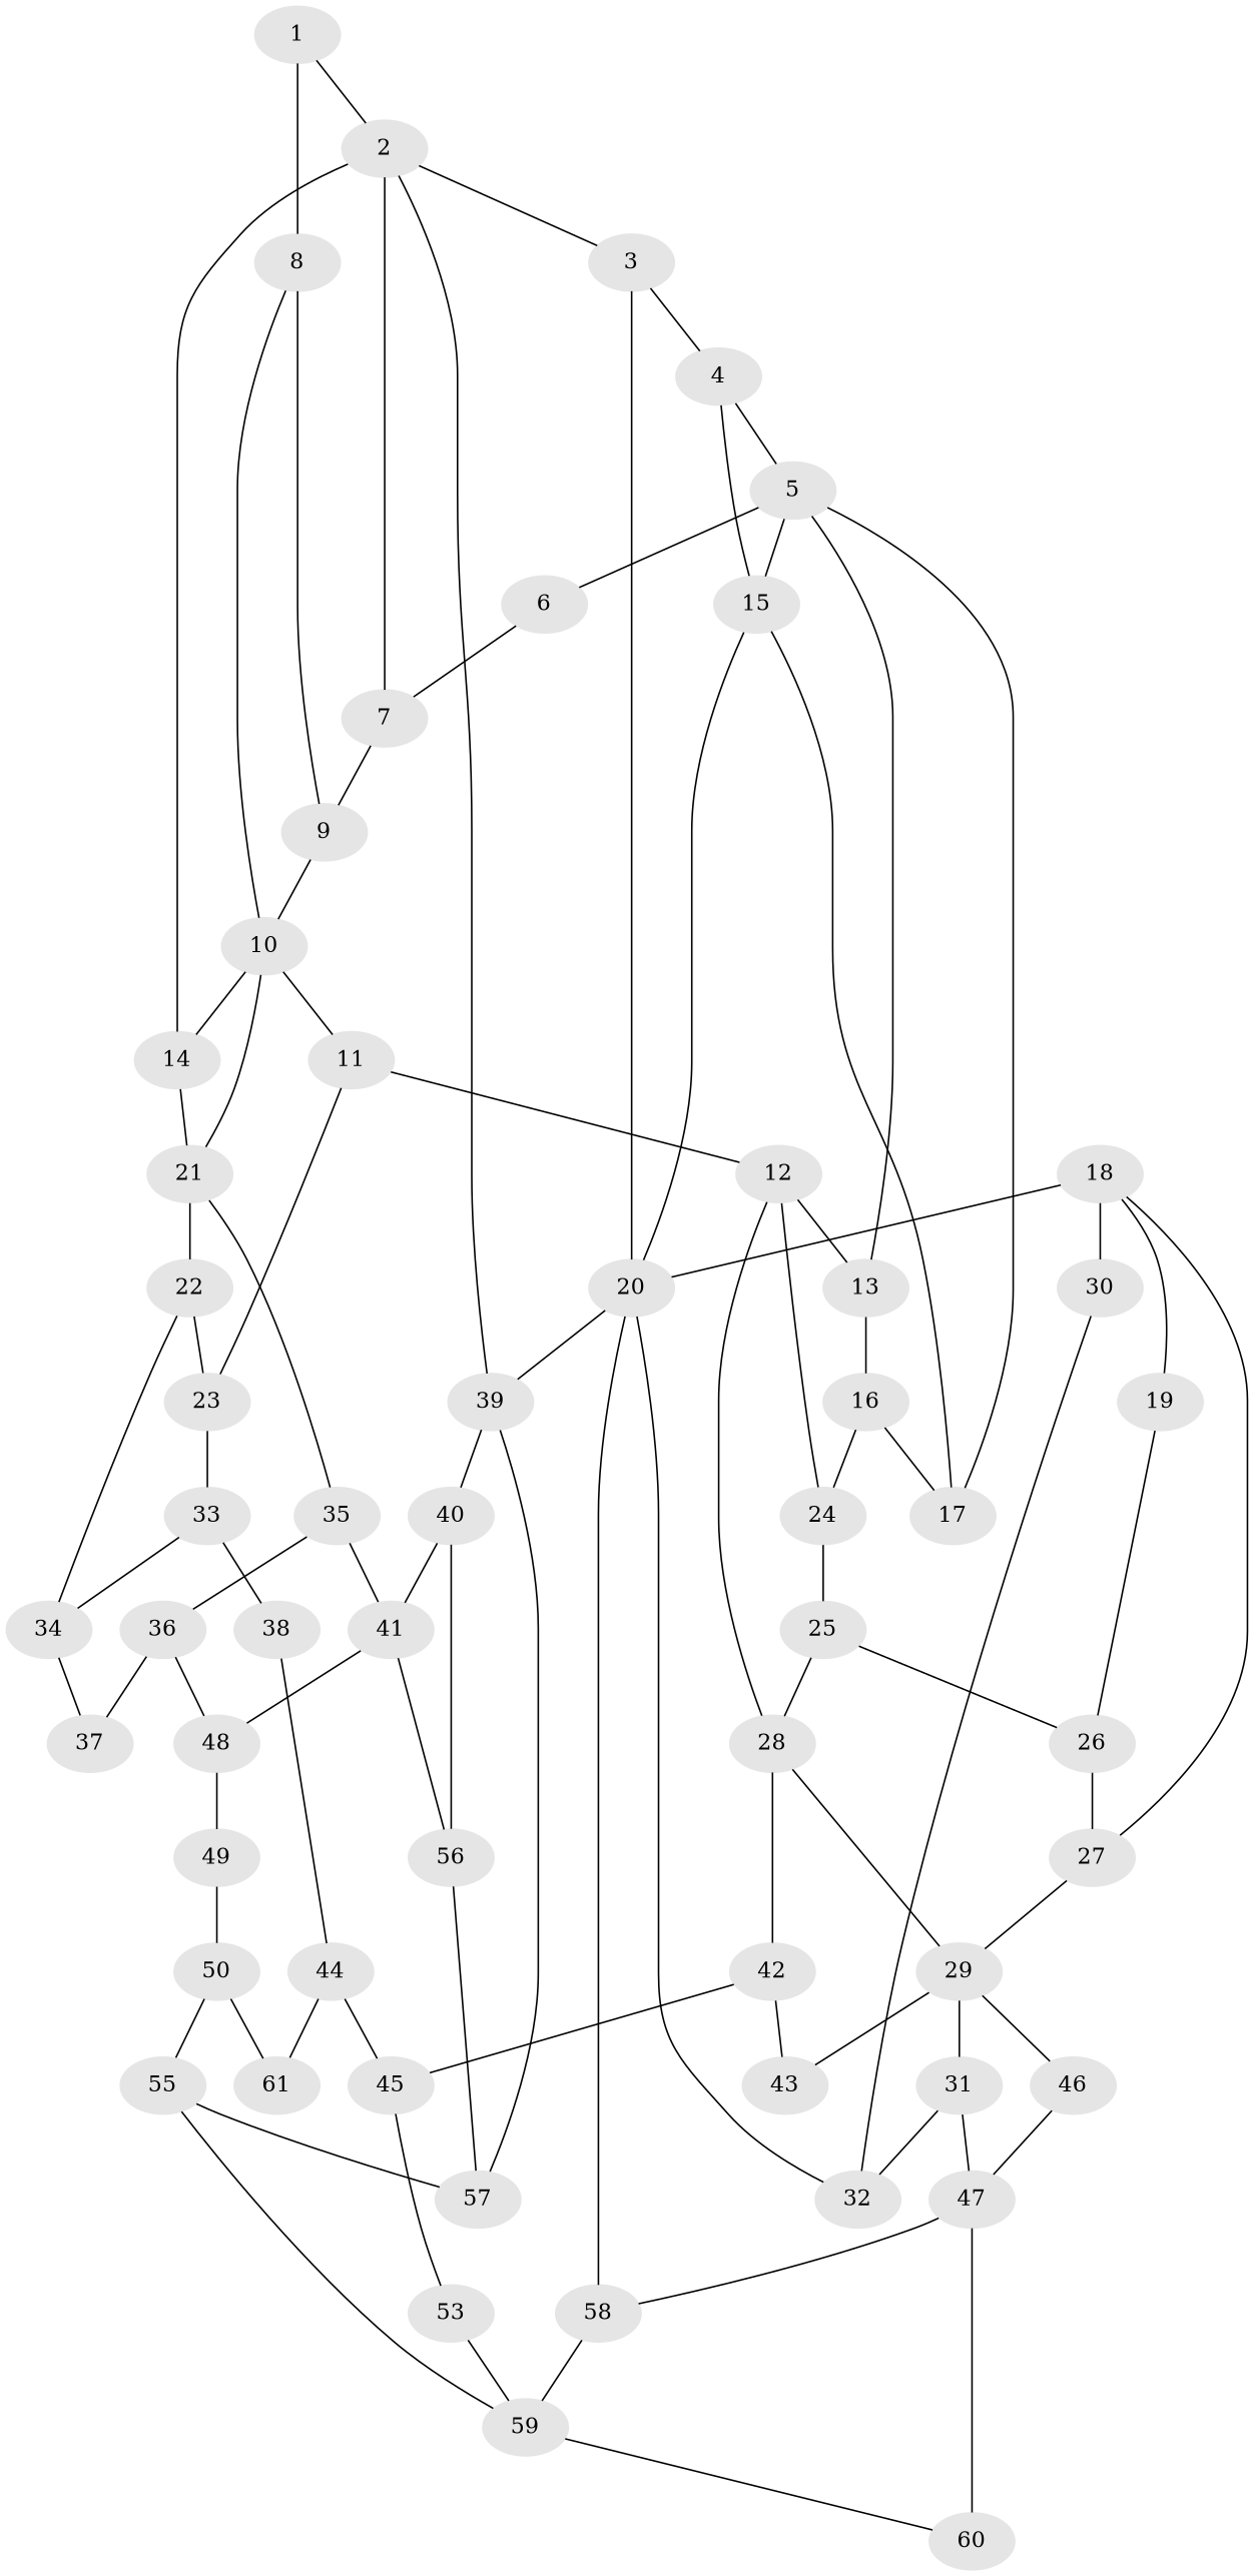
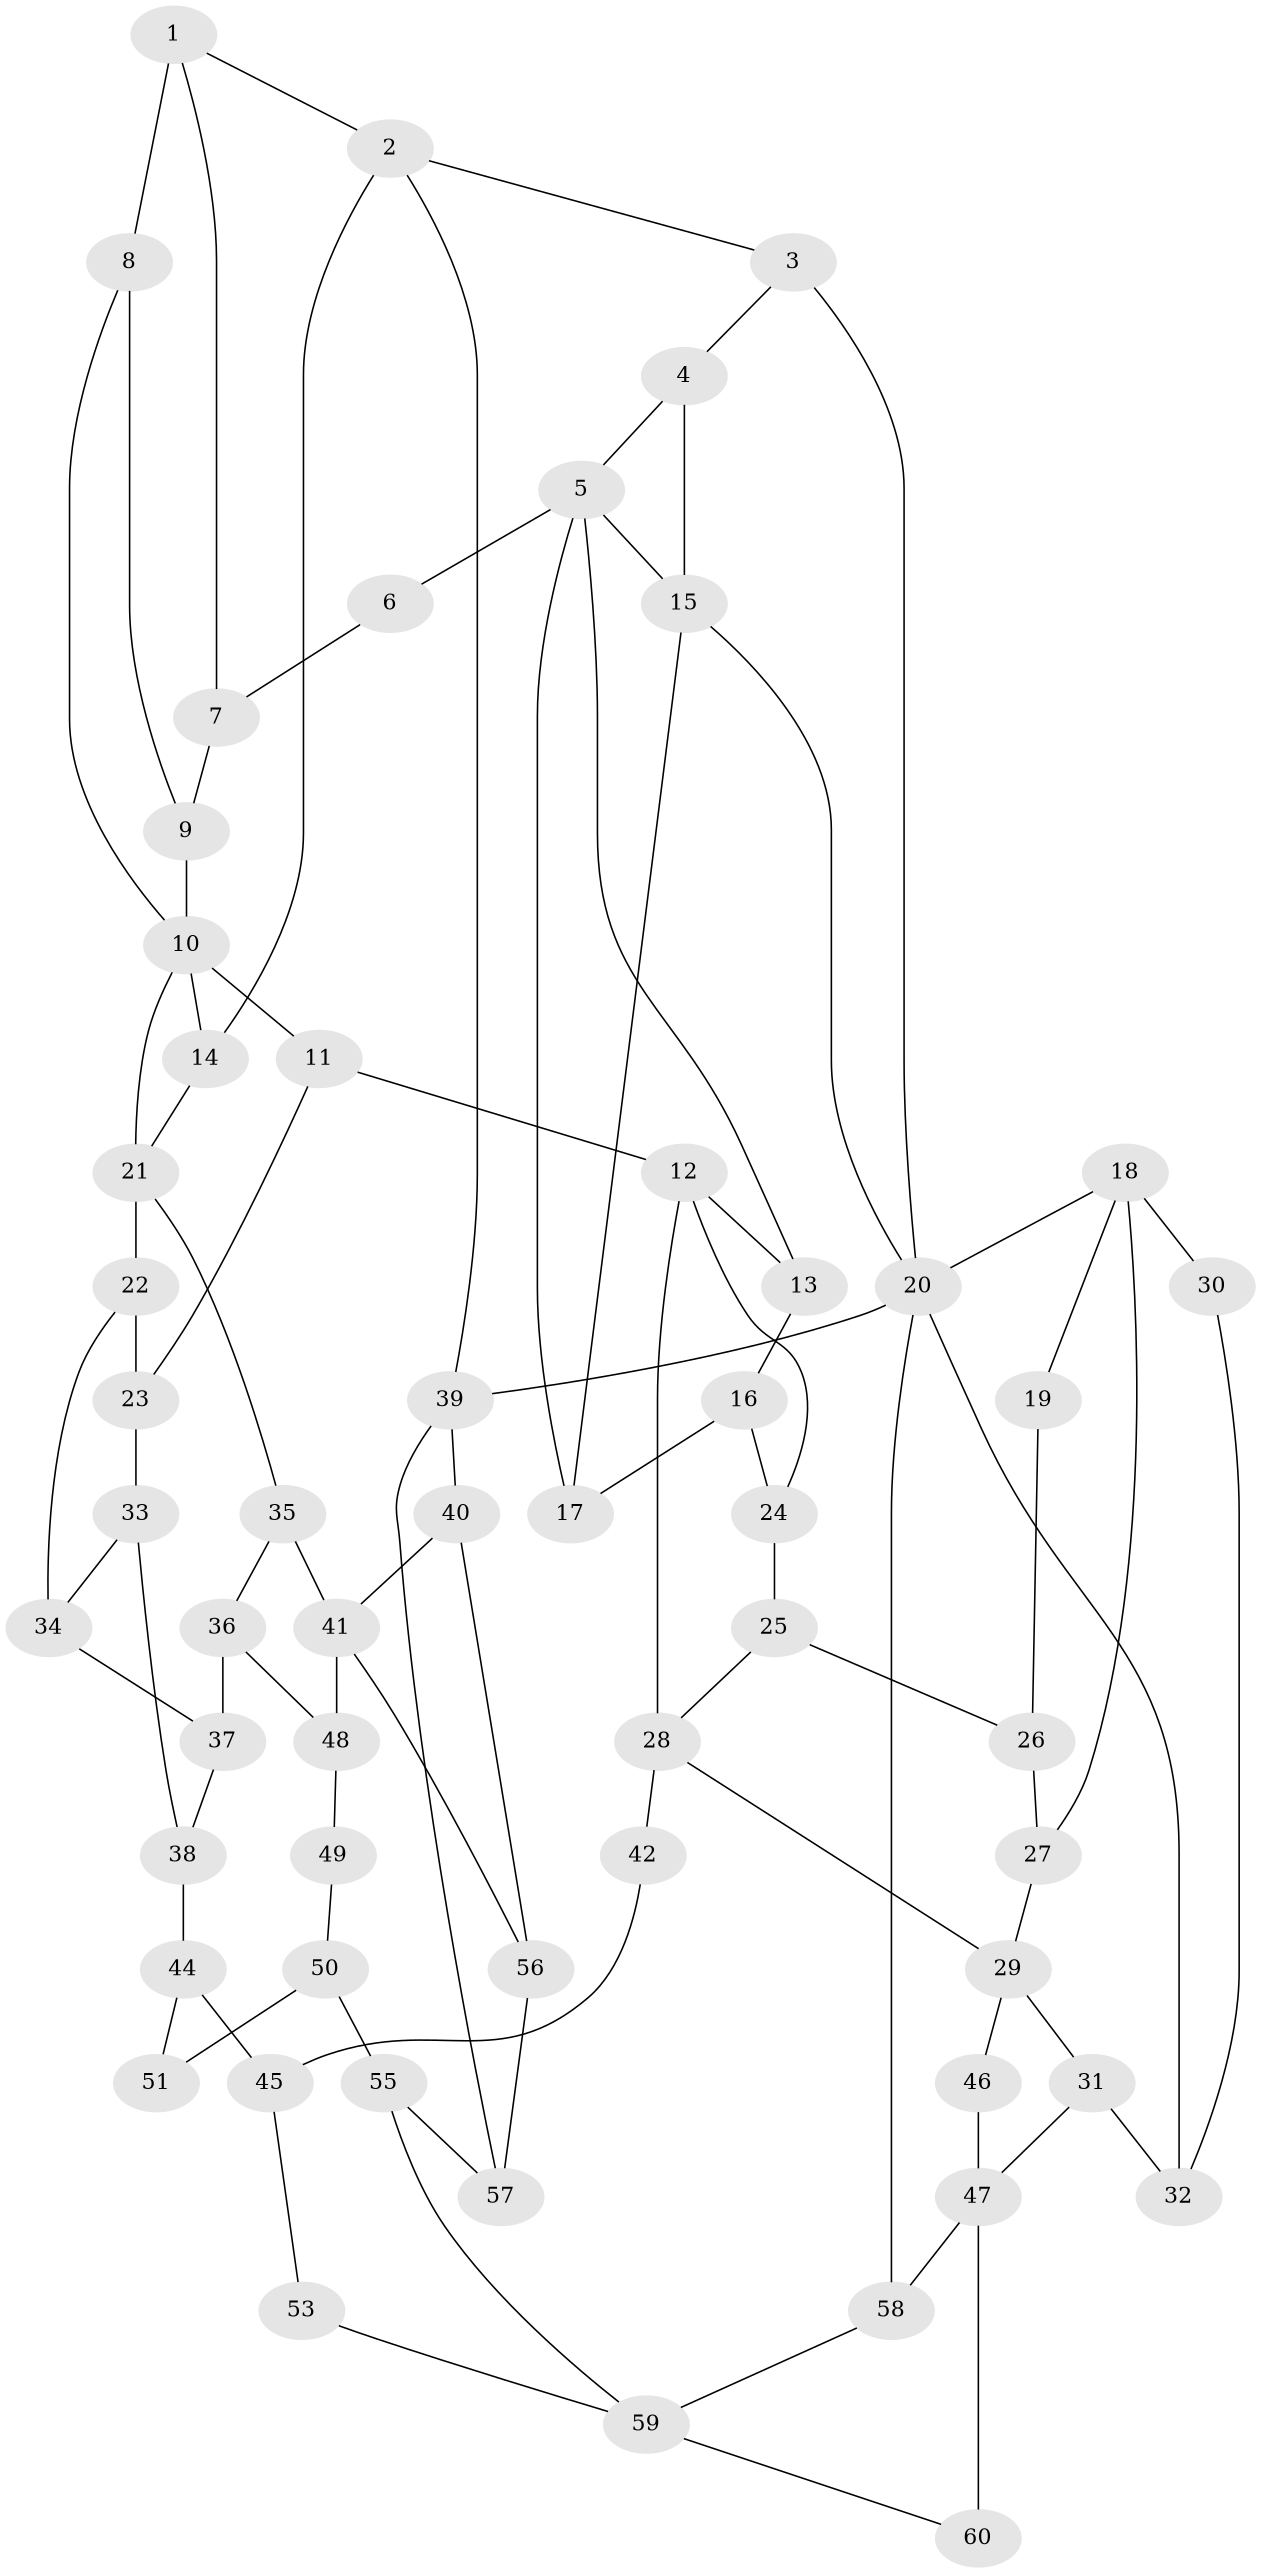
  graph {
    node [color=gray90 style=filled]
    edge [weight=1.0]
    1
    2
    7
    8
    3
    14
    39
    9
    10
    4
    20
    21
    40
    57
    5
    15
    32
    58
    6
    13
    17
    16
    11
    12
    23
    22
    35
    24
    28
    33
    25
    29
    42
    19
    26
    18
    27
    30
    59
    34
    36
    41
    37
    38
    31
-   43
    46
    45
    47
    60
    44
    48
    56
    49
-   51 [label=61]
+   51
    53
    50
    55
    1 -- 2
-   2 -- 7
+   1 -- 7
    1 -- 8 [weight=2.0]
    2 -- 3
    2 -- 14
    2 -- 39
    7 -- 9
    8 -- 9
    8 -- 10
    3 -- 4
    3 -- 20 [weight=2.0]
    14 -- 21
    39 -- 40
    39 -- 57
    9 -- 10
    10 -- 14
    10 -- 21
    10 -- 11
    4 -- 5
    4 -- 15
    20 -- 39
    20 -- 32
    20 -- 58 [weight=2.0]
    21 -- 22 [weight=2.0]
    21 -- 35 [weight=2.0]
    40 -- 41
    40 -- 56
    5 -- 15
    5 -- 6 [weight=2.0]
    5 -- 13
    5 -- 17
    15 -- 20
    15 -- 17
    58 -- 59
    6 -- 7
    13 -- 16
    16 -- 17
    16 -- 24
    11 -- 12 [weight=2.0]
    11 -- 23 [weight=2.0]
    12 -- 13
    12 -- 24
    12 -- 28 [weight=2.0]
    23 -- 33 [weight=2.0]
    22 -- 23 [weight=2.0]
    22 -- 34
    35 -- 36
    35 -- 41 [weight=2.0]
    24 -- 25
    28 -- 29
    28 -- 42
    33 -- 34
    33 -- 38
    25 -- 28
    25 -- 26
    29 -- 31
-   29 -- 43 [weight=2.0]
    29 -- 46
-   42 -- 43
    42 -- 45
    19 -- 26
    26 -- 27
    18 -- 20
    18 -- 19
    18 -- 27
    18 -- 30 [weight=2.0]
    27 -- 29
    30 -- 32
    59 -- 60
    34 -- 37
    36 -- 37
    36 -- 48
    41 -- 48
    41 -- 56
+   37 -- 38
    38 -- 44
    31 -- 32
    31 -- 47
    46 -- 47 [weight=2.0]
    45 -- 53
    47 -- 58
    47 -- 60 [weight=2.0]
    44 -- 45
    44 -- 51
    48 -- 49
    56 -- 57 [weight=2.0]
    49 -- 50
    53 -- 59
    50 -- 51 [weight=2.0]
    50 -- 55
    55 -- 57
    55 -- 59
  }
